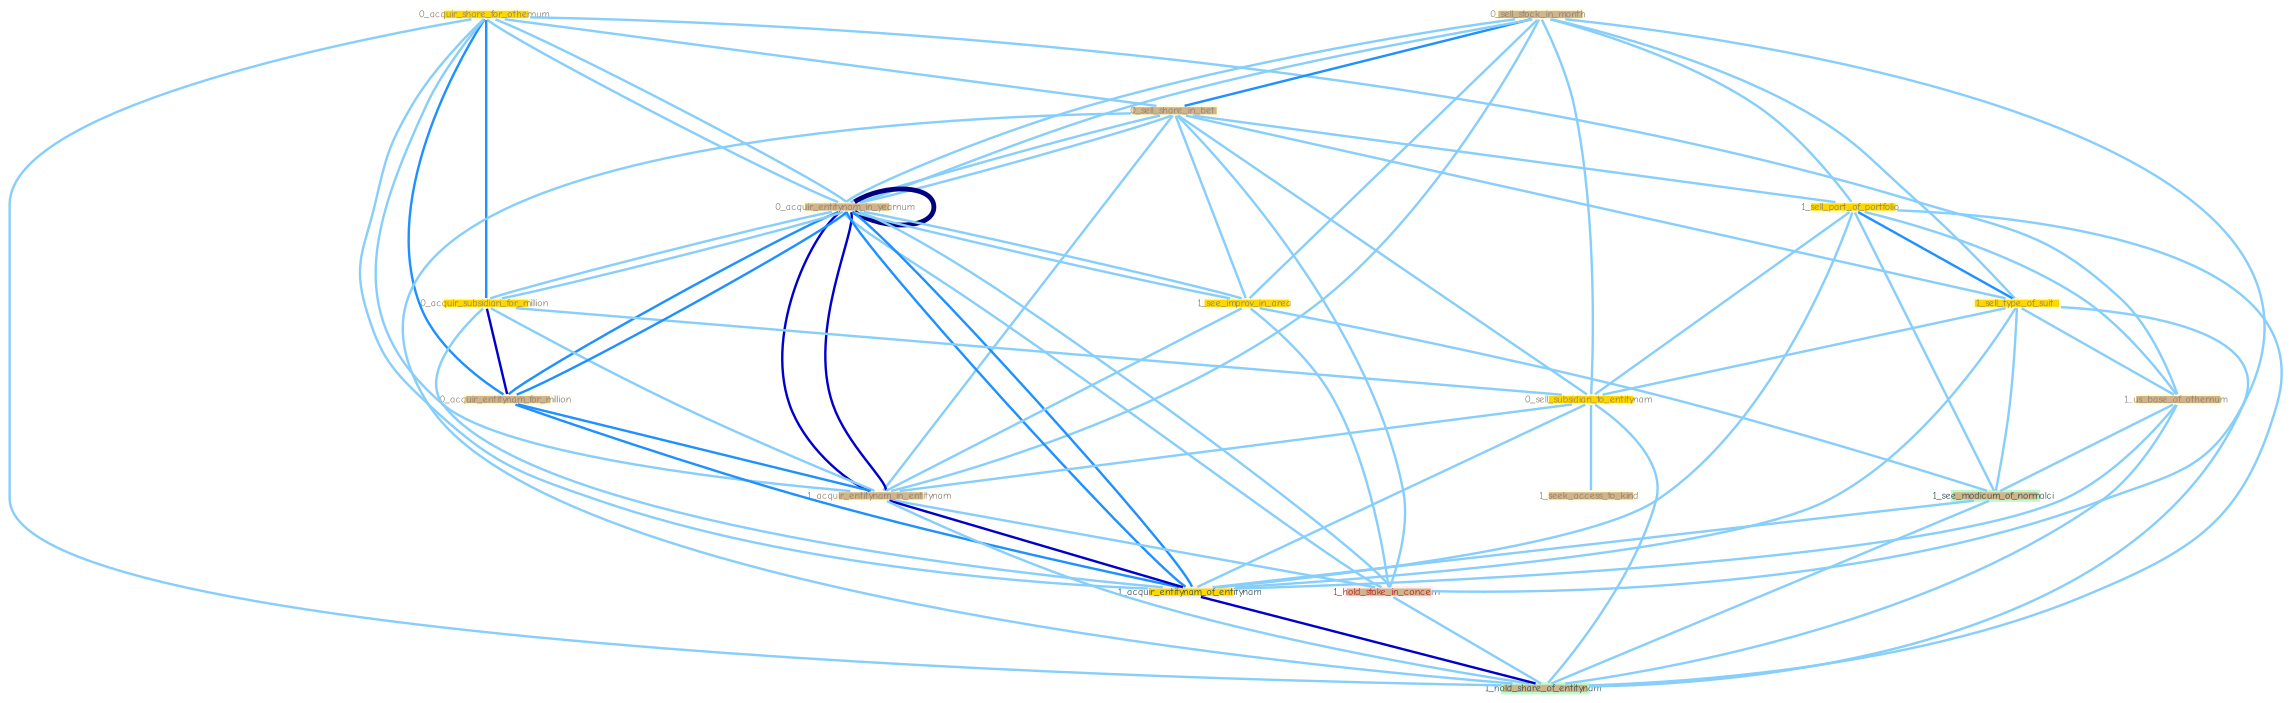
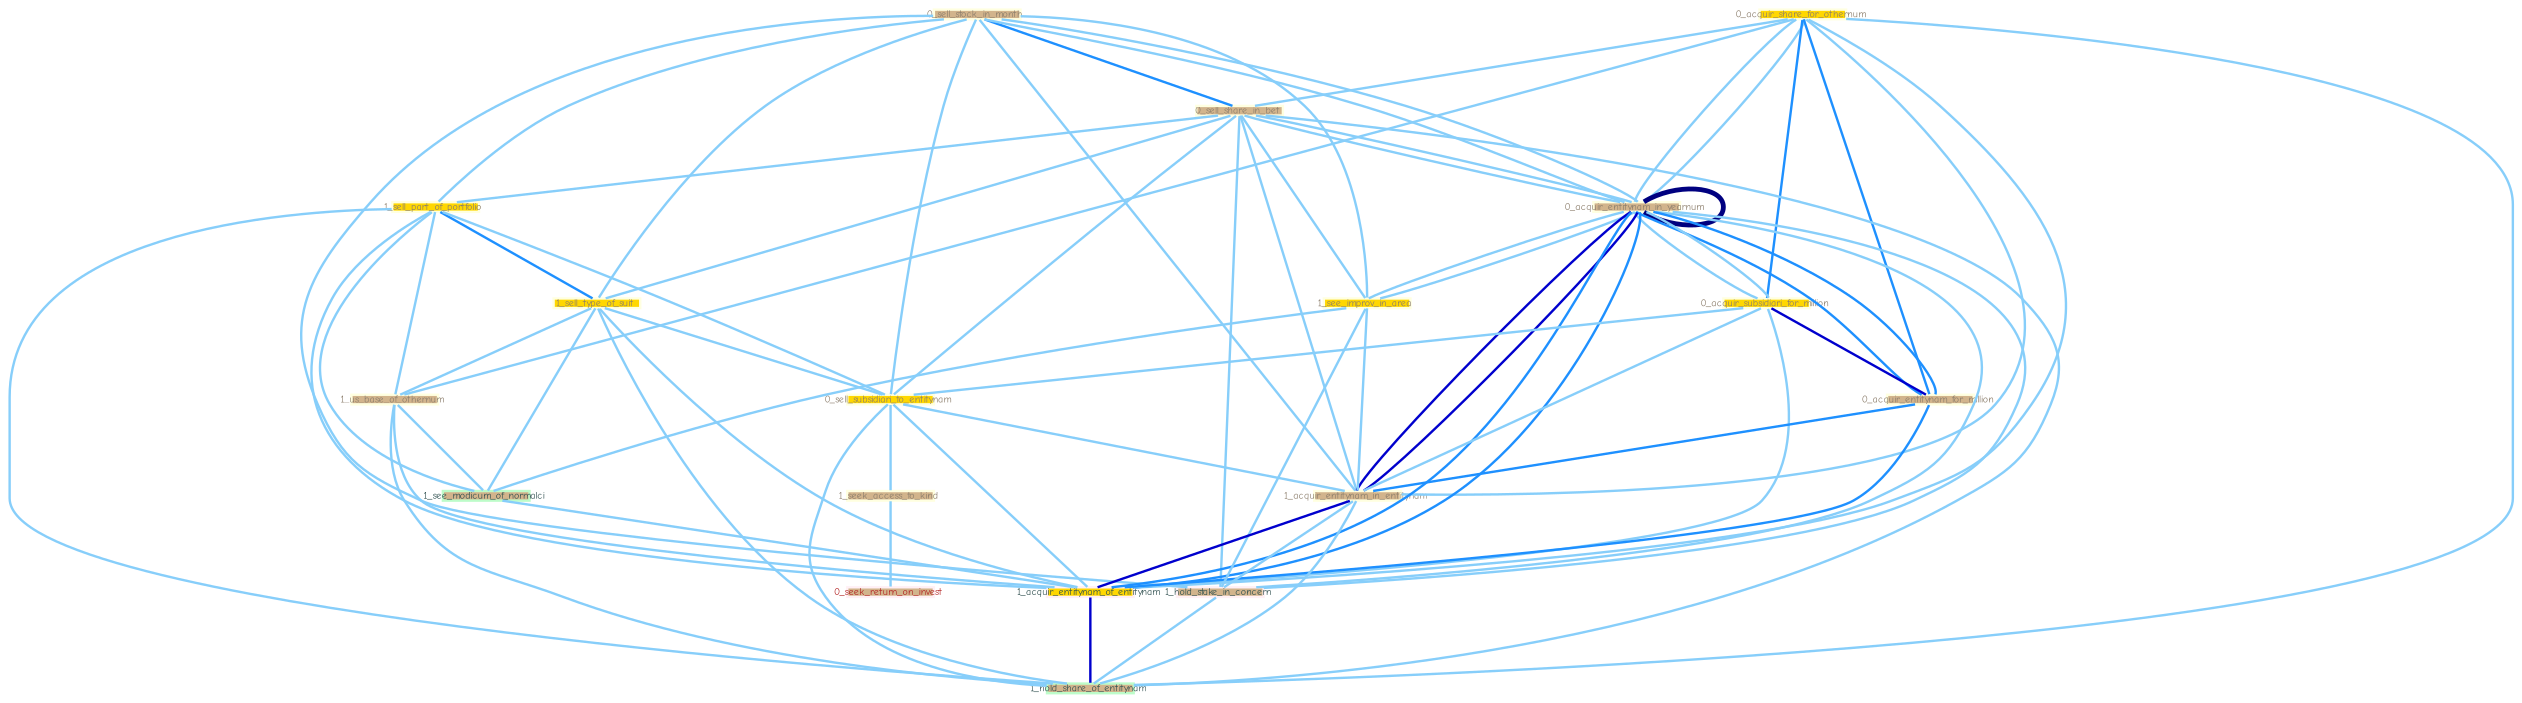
  graph {
    fontname="Comic Neue"
    node [color="#ffffe0" fillcolor=tan fixedsize=true fontcolor="#8b7d6b" fontname="Comic Neue" fontsize=4 shape=polygon style=filled]
    edge [color="#87cefa" fontname="Comic Neue" w=1]
    "0_acquir_share_for_othernum " [fillcolor=gold height=.06 width=.5]
    "0_sell_stock_in_month " [height=.06 width=.5]
    "0_sell_share_in_bet " [height=.06 width=.5]
    "0_acquir_entitynam_in_yearnum " [height=.06 width=.5]
    "1_sell_part_of_portfolio " [fillcolor=gold height=.06 width=.5]
    "0_acquir_subsidiari_for_million " [fillcolor=gold height=.06 width=.5]
    "1_sell_type_of_suit " [fillcolor=gold height=.06 width=.5]
    "0_acquir_entitynam_for_million " [height=.06 width=.5]
    "0_sell_subsidiari_to_entitynam " [fillcolor=gold height=.06 width=.5]
    "1_us_base_of_othernum " [height=.06 width=.5]
    "1_see_improv_in_area " [fillcolor=gold height=.06 width=.5]
    "1_acquir_entitynam_in_entitynam " [height=.06 width=.5]
    "1_seek_access_to_kind " [height=.06 width=.5]
-   "1_hold_stake_in_concern " [color="#fff0f5" fontcolor="#b22222" height=.06 width=.5]
+   "1_hold_stake_in_concern " [color="#fff0f5" fontcolor="#2f4f4f" height=.06 width=.5]
+   "0_seek_return_on_invest " [color="#fff0f5" fontcolor="#b22222" height=.06 width=.5]
    "1_acquir_entitynam_of_entitynam " [color="#fff0f5" fillcolor=gold fontcolor="#2f4f4f" height=.06 width=.5]
    "1_hold_share_of_entitynam " [color="#BDFCC9" fontcolor="#2f4f4f" height=.06 width=.5]
    "1_see_modicum_of_normalci " [color="#BDFCC9" fontcolor="#2f4f4f" height=.06 width=.5]
    subgraph sub_1 {
      "0_acquir_share_for_othernum "
      "0_sell_stock_in_month "
      "0_sell_share_in_bet "
      "0_acquir_entitynam_in_yearnum "
      "1_sell_part_of_portfolio "
      "0_acquir_subsidiari_for_million "
      "1_sell_type_of_suit "
      "0_acquir_entitynam_for_million "
      "0_sell_subsidiari_to_entitynam "
      "1_us_base_of_othernum "
      "1_see_improv_in_area "
      "1_acquir_entitynam_in_entitynam "
      "1_seek_access_to_kind "
    }
    subgraph sub_2 {
      "1_hold_stake_in_concern "
+     "0_seek_return_on_invest "
      "1_acquir_entitynam_of_entitynam "
    }
    "0_acquir_share_for_othernum " -- "0_sell_share_in_bet "
    "0_acquir_share_for_othernum " -- "0_acquir_entitynam_in_yearnum "
    "0_acquir_share_for_othernum " -- "0_acquir_entitynam_in_yearnum "
    "0_acquir_share_for_othernum " -- "0_acquir_subsidiari_for_million " [color="#1e90ff" w=2]
    "0_acquir_share_for_othernum " -- "0_acquir_entitynam_for_million " [color="#1e90ff" w=2]
    "0_acquir_share_for_othernum " -- "1_us_base_of_othernum "
    "0_acquir_share_for_othernum " -- "1_acquir_entitynam_in_entitynam "
    "0_acquir_share_for_othernum " -- "1_acquir_entitynam_of_entitynam "
    "0_acquir_share_for_othernum " -- "1_hold_share_of_entitynam "
    "0_sell_stock_in_month " -- "0_sell_share_in_bet " [color="#1e90ff" w=2]
    "0_sell_stock_in_month " -- "0_acquir_entitynam_in_yearnum "
    "0_sell_stock_in_month " -- "0_acquir_entitynam_in_yearnum "
    "0_sell_stock_in_month " -- "1_sell_part_of_portfolio "
    "0_sell_stock_in_month " -- "1_sell_type_of_suit "
    "0_sell_stock_in_month " -- "0_sell_subsidiari_to_entitynam "
    "0_sell_stock_in_month " -- "1_see_improv_in_area "
    "0_sell_stock_in_month " -- "1_acquir_entitynam_in_entitynam "
    "0_sell_stock_in_month " -- "1_hold_stake_in_concern "
    "0_sell_share_in_bet " -- "0_acquir_entitynam_in_yearnum "
    "0_sell_share_in_bet " -- "0_acquir_entitynam_in_yearnum "
    "0_sell_share_in_bet " -- "1_sell_part_of_portfolio "
    "0_sell_share_in_bet " -- "1_sell_type_of_suit "
    "0_sell_share_in_bet " -- "0_sell_subsidiari_to_entitynam "
    "0_sell_share_in_bet " -- "1_see_improv_in_area "
    "0_sell_share_in_bet " -- "1_acquir_entitynam_in_entitynam "
    "0_sell_share_in_bet " -- "1_hold_stake_in_concern "
    "0_sell_share_in_bet " -- "1_hold_share_of_entitynam "
    "0_acquir_entitynam_in_yearnum " -- "0_acquir_entitynam_in_yearnum " [color="#000080" style=bold w=4]
    "0_acquir_entitynam_in_yearnum " -- "0_acquir_subsidiari_for_million "
    "0_acquir_entitynam_in_yearnum " -- "0_acquir_entitynam_for_million " [color="#1e90ff" w=2]
    "0_acquir_entitynam_in_yearnum " -- "1_see_improv_in_area "
    "0_acquir_entitynam_in_yearnum " -- "1_see_improv_in_area "
    "0_acquir_entitynam_in_yearnum " -- "1_acquir_entitynam_in_entitynam " [color="#0000cd" w=3]
    "0_acquir_entitynam_in_yearnum " -- "1_acquir_entitynam_in_entitynam " [color="#0000cd" w=3]
    "0_acquir_entitynam_in_yearnum " -- "1_hold_stake_in_concern "
    "0_acquir_entitynam_in_yearnum " -- "1_hold_stake_in_concern "
    "0_acquir_entitynam_in_yearnum " -- "1_acquir_entitynam_of_entitynam " [color="#1e90ff" w=2]
    "0_acquir_entitynam_in_yearnum " -- "1_acquir_entitynam_of_entitynam " [color="#1e90ff" w=2]
    "1_sell_part_of_portfolio " -- "1_sell_type_of_suit " [color="#1e90ff" w=2]
    "1_sell_part_of_portfolio " -- "0_sell_subsidiari_to_entitynam "
    "1_sell_part_of_portfolio " -- "1_us_base_of_othernum "
    "1_sell_part_of_portfolio " -- "1_acquir_entitynam_of_entitynam "
    "1_sell_part_of_portfolio " -- "1_hold_share_of_entitynam "
    "1_sell_part_of_portfolio " -- "1_see_modicum_of_normalci "
    "0_acquir_subsidiari_for_million " -- "0_acquir_entitynam_in_yearnum "
    "0_acquir_subsidiari_for_million " -- "0_acquir_entitynam_for_million " [color="#0000cd" w=3]
    "0_acquir_subsidiari_for_million " -- "0_sell_subsidiari_to_entitynam "
    "0_acquir_subsidiari_for_million " -- "1_acquir_entitynam_in_entitynam "
    "0_acquir_subsidiari_for_million " -- "1_acquir_entitynam_of_entitynam "
    "1_sell_type_of_suit " -- "0_sell_subsidiari_to_entitynam "
    "1_sell_type_of_suit " -- "1_us_base_of_othernum "
    "1_sell_type_of_suit " -- "1_acquir_entitynam_of_entitynam "
    "1_sell_type_of_suit " -- "1_hold_share_of_entitynam "
    "1_sell_type_of_suit " -- "1_see_modicum_of_normalci "
    "0_acquir_entitynam_for_million " -- "0_acquir_entitynam_in_yearnum " [color="#1e90ff" w=2]
    "0_acquir_entitynam_for_million " -- "1_acquir_entitynam_in_entitynam " [color="#1e90ff" w=2]
    "0_acquir_entitynam_for_million " -- "1_acquir_entitynam_of_entitynam " [color="#1e90ff" w=2]
    "0_sell_subsidiari_to_entitynam " -- "1_acquir_entitynam_in_entitynam "
    "0_sell_subsidiari_to_entitynam " -- "1_seek_access_to_kind "
    "0_sell_subsidiari_to_entitynam " -- "1_acquir_entitynam_of_entitynam "
    "0_sell_subsidiari_to_entitynam " -- "1_hold_share_of_entitynam "
    "1_us_base_of_othernum " -- "1_acquir_entitynam_of_entitynam "
    "1_us_base_of_othernum " -- "1_hold_share_of_entitynam "
    "1_us_base_of_othernum " -- "1_see_modicum_of_normalci "
    "1_see_improv_in_area " -- "1_acquir_entitynam_in_entitynam "
    "1_see_improv_in_area " -- "1_hold_stake_in_concern "
    "1_see_improv_in_area " -- "1_see_modicum_of_normalci "
    "1_acquir_entitynam_in_entitynam " -- "1_hold_stake_in_concern "
    "1_acquir_entitynam_in_entitynam " -- "1_acquir_entitynam_of_entitynam " [color="#0000cd" w=3]
    "1_acquir_entitynam_in_entitynam " -- "1_hold_share_of_entitynam "
+   "1_seek_access_to_kind " -- "0_seek_return_on_invest "
    "1_hold_stake_in_concern " -- "1_hold_share_of_entitynam "
    "1_acquir_entitynam_of_entitynam " -- "1_hold_share_of_entitynam " [color="#0000cd" w=2]
    "1_see_modicum_of_normalci " -- "1_acquir_entitynam_of_entitynam "
-   "1_see_modicum_of_normalci " -- "1_hold_share_of_entitynam "
  }
